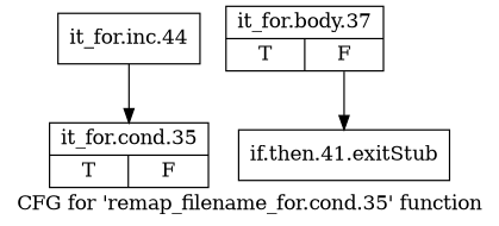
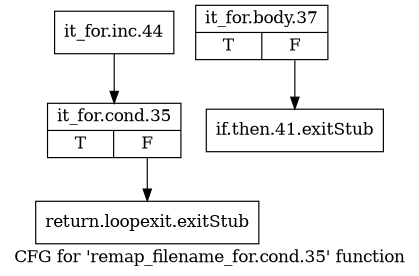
  digraph {
    label="CFG for 'remap_filename_for.cond.35' function"
    node [shape=record]
    edge [tailport=s1]
    n1 [label="{it_for.cond.35|{<s0>T|<s1>F}}"]
+   n2 [label="{return.loopexit.exitStub}"]
    n3 [label="{it_for.body.37|{<s0>T|<s1>F}}"]
    n4 [label="{if.then.41.exitStub}"]
    n5 [label="{it_for.inc.44}"]
+   n1 -> n2
    n3 -> n4
    n5 -> n1 [tailport=""]
  }
